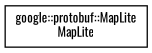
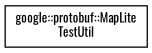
  digraph {
    rankdir=LR
    fontname=Oswald
-   n1 [color=black fillcolor=white fontname=Oswald fontsize=10 height=0.2 label="google::protobuf::MapLite\lMapLite" shape=record style=filled width=0.4]
+   n1 [color=black fillcolor=white fontname=Oswald fontsize=10 height=0.2 label="google::protobuf::MapLite\lTestUtil" shape=record style=filled width=0.4]
  }
